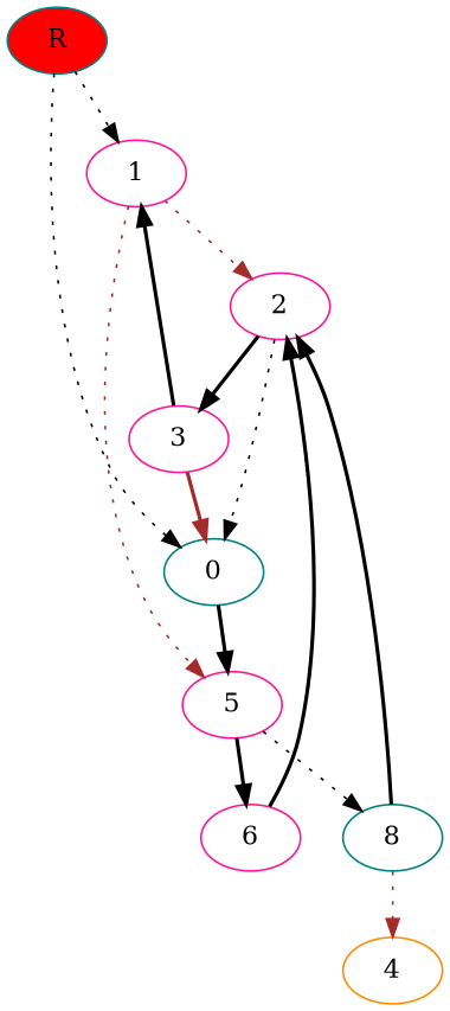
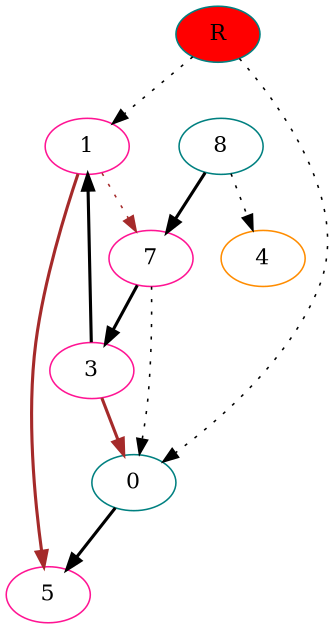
  digraph {
    node [color=deeppink]
    edge [color=black style=dotted]
    1
-   2
+   2 [label=7]
    5
    3
    n5 [color=teal label=0]
-   6
    8 [color=teal]
    4 [color=darkorange]
    R [color=teal fillcolor="#ff0000" style=filled]
    1 -> 2 [color=brown]
-   1 -> 5 [color=brown]
+   1 -> 5 [color=brown style=bold]
    2 -> 3 [style=bold]
    2 -> n5
-   5 -> 6 [style=bold]
-   5 -> 8
    3 -> 1 [style=bold]
    3 -> n5 [color=brown style=bold]
    n5 -> 5 [style=bold]
-   6 -> 2 [style=bold]
    8 -> 2 [style=bold]
-   8 -> 4 [color=brown]
+   8 -> 4
    R -> 1
    R -> n5
  }
